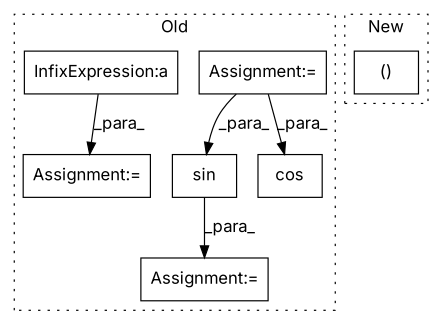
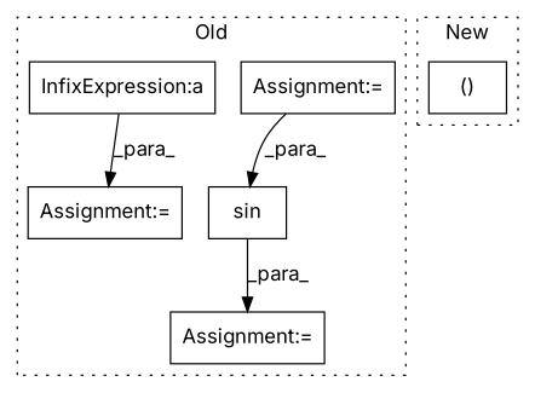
  digraph {
    fontname=Inter
    node [a=7 fontname=Inter l=1 shape=box]
    edge [fontname=Inter]
    n1 [a=32 l="4,1" label=sin s="26475,26482"]
    n2 [label="Assignment:=" s=26463]
    n3 [label="Assignment:=" s=26064]
    n4 [label="Assignment:=" s=26377]
-   n5 [a=32 l="4,1" label=cos s="26389,26396"]
    n6 [a=27 l=3 label="InfixExpression:a" s=26380]
    n7 [a=106 l=26 label="()" s=26062]
    subgraph cluster_1 {
      label=Old
      style=dotted
      n1
      n2
      n3
      n4
-     n5
      n6
    }
    subgraph cluster_2 {
      label=New
      style=dotted
      n7
    }
    n1 -> n2 [label=_para_]
    n3 -> n1 [label=_para_]
-   n3 -> n5 [label=_para_]
    n6 -> n4 [label=_para_]
  }
